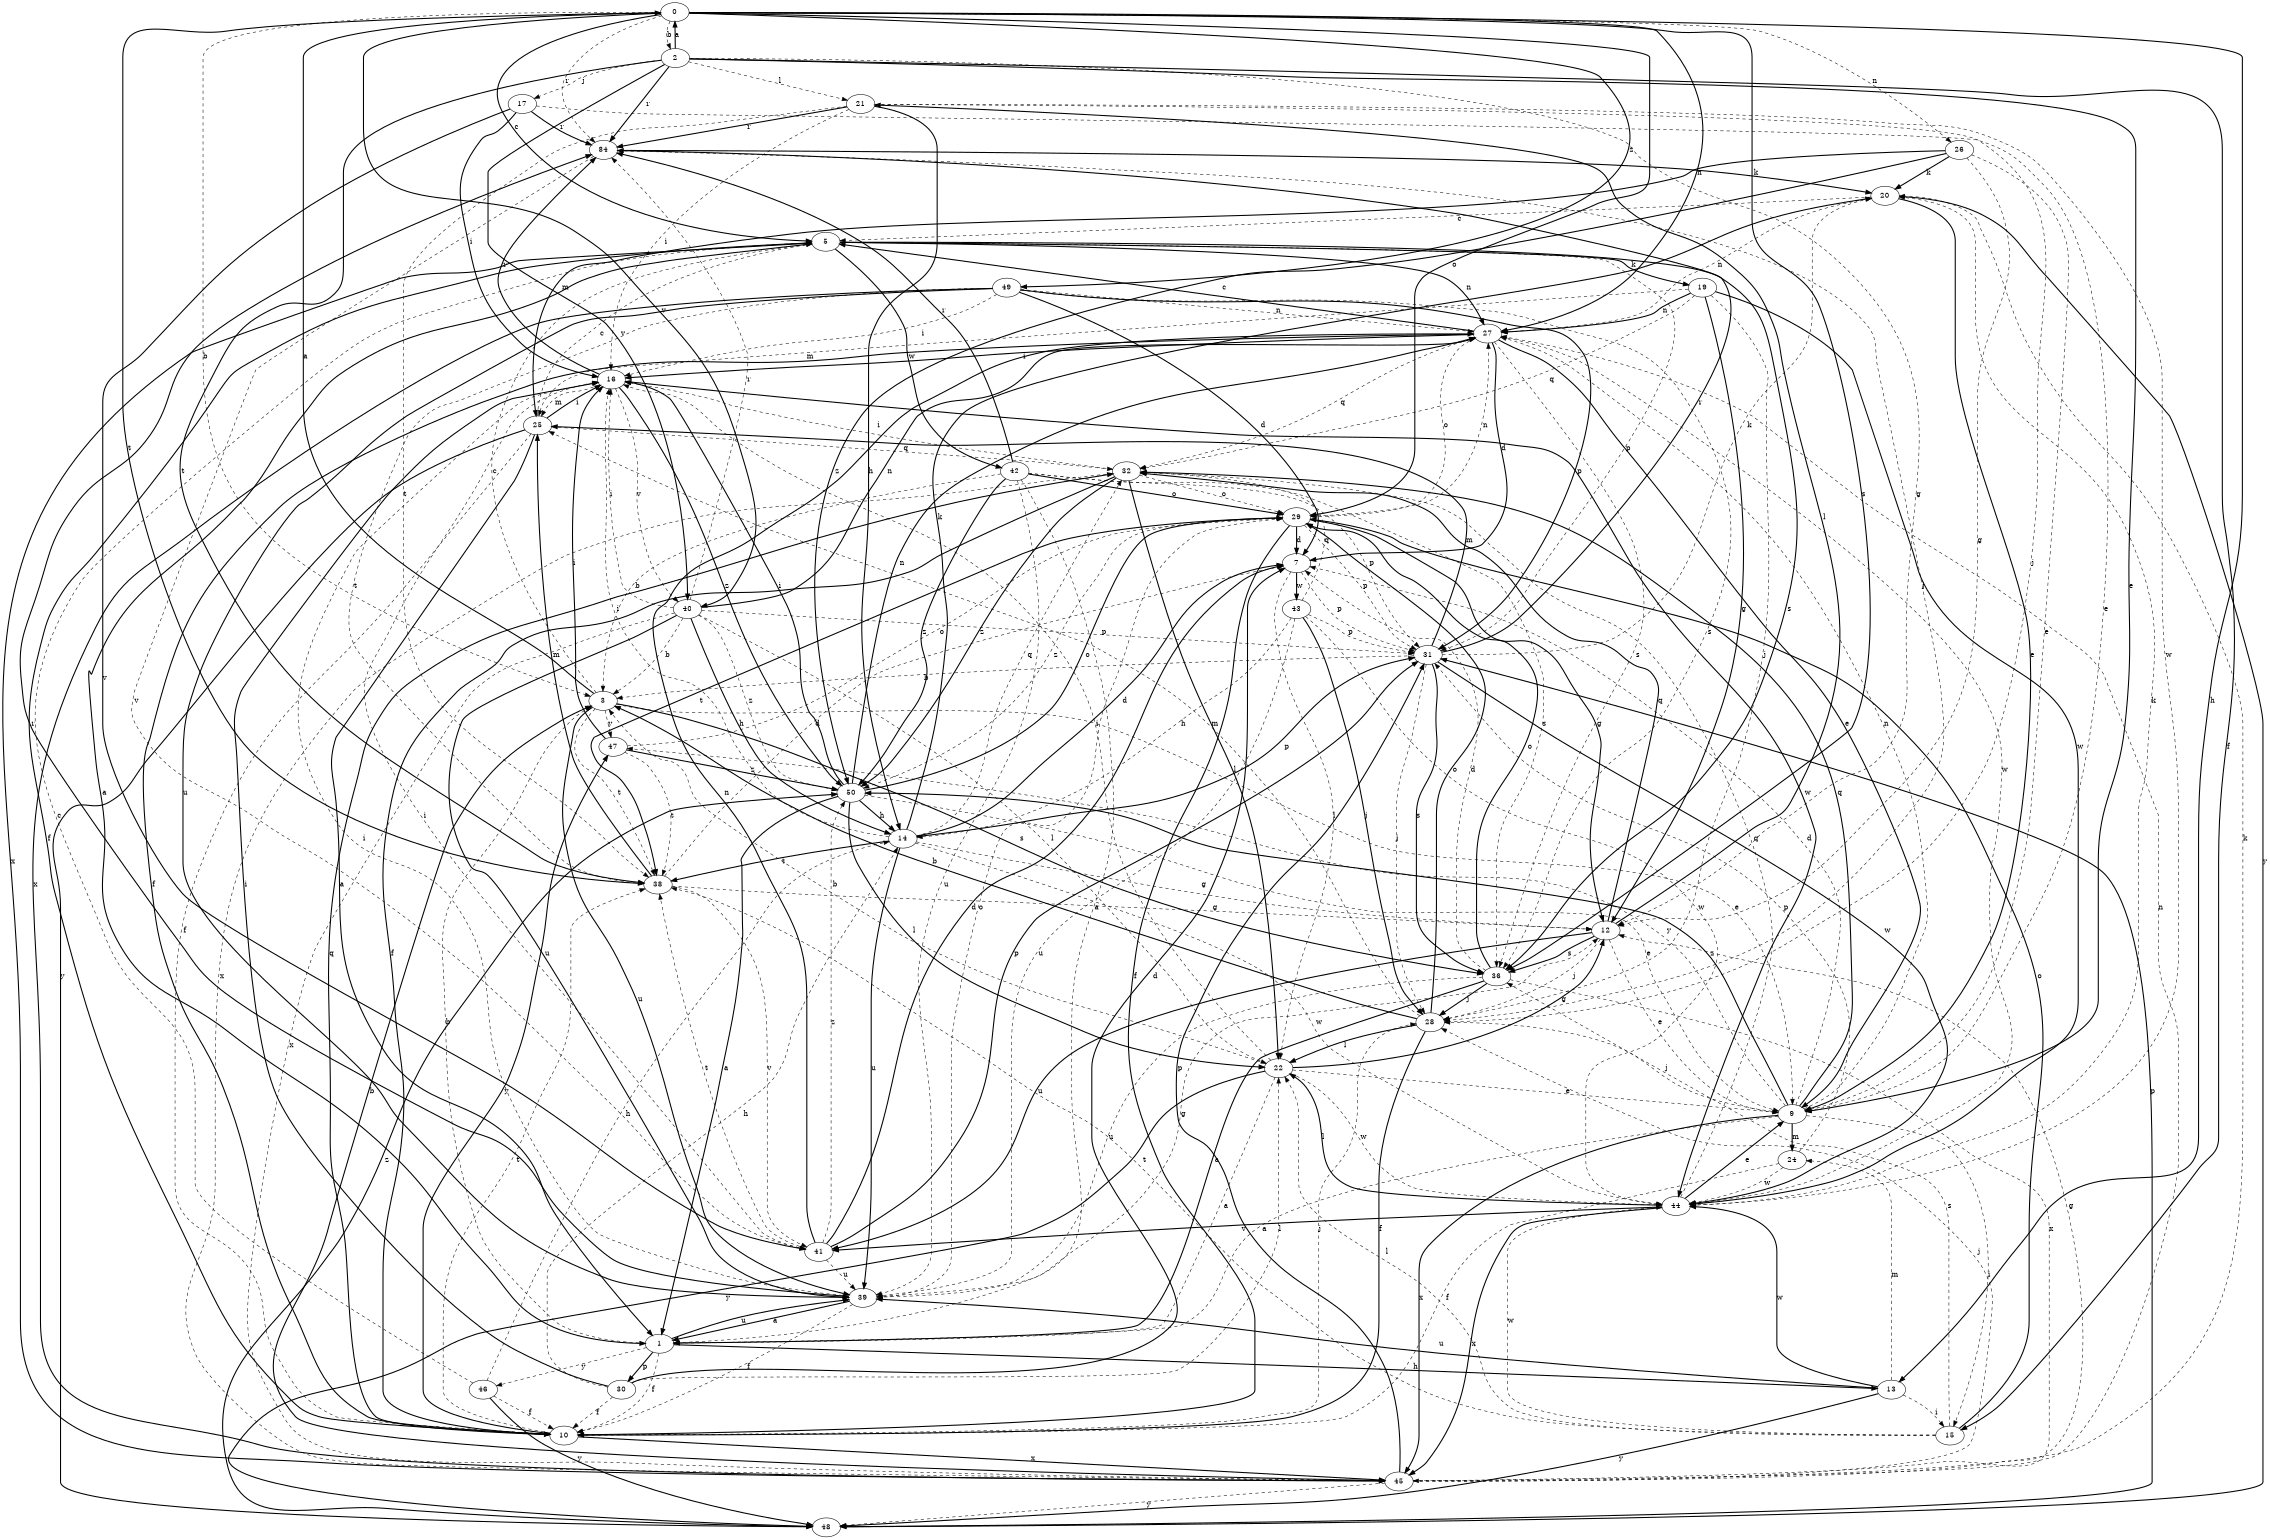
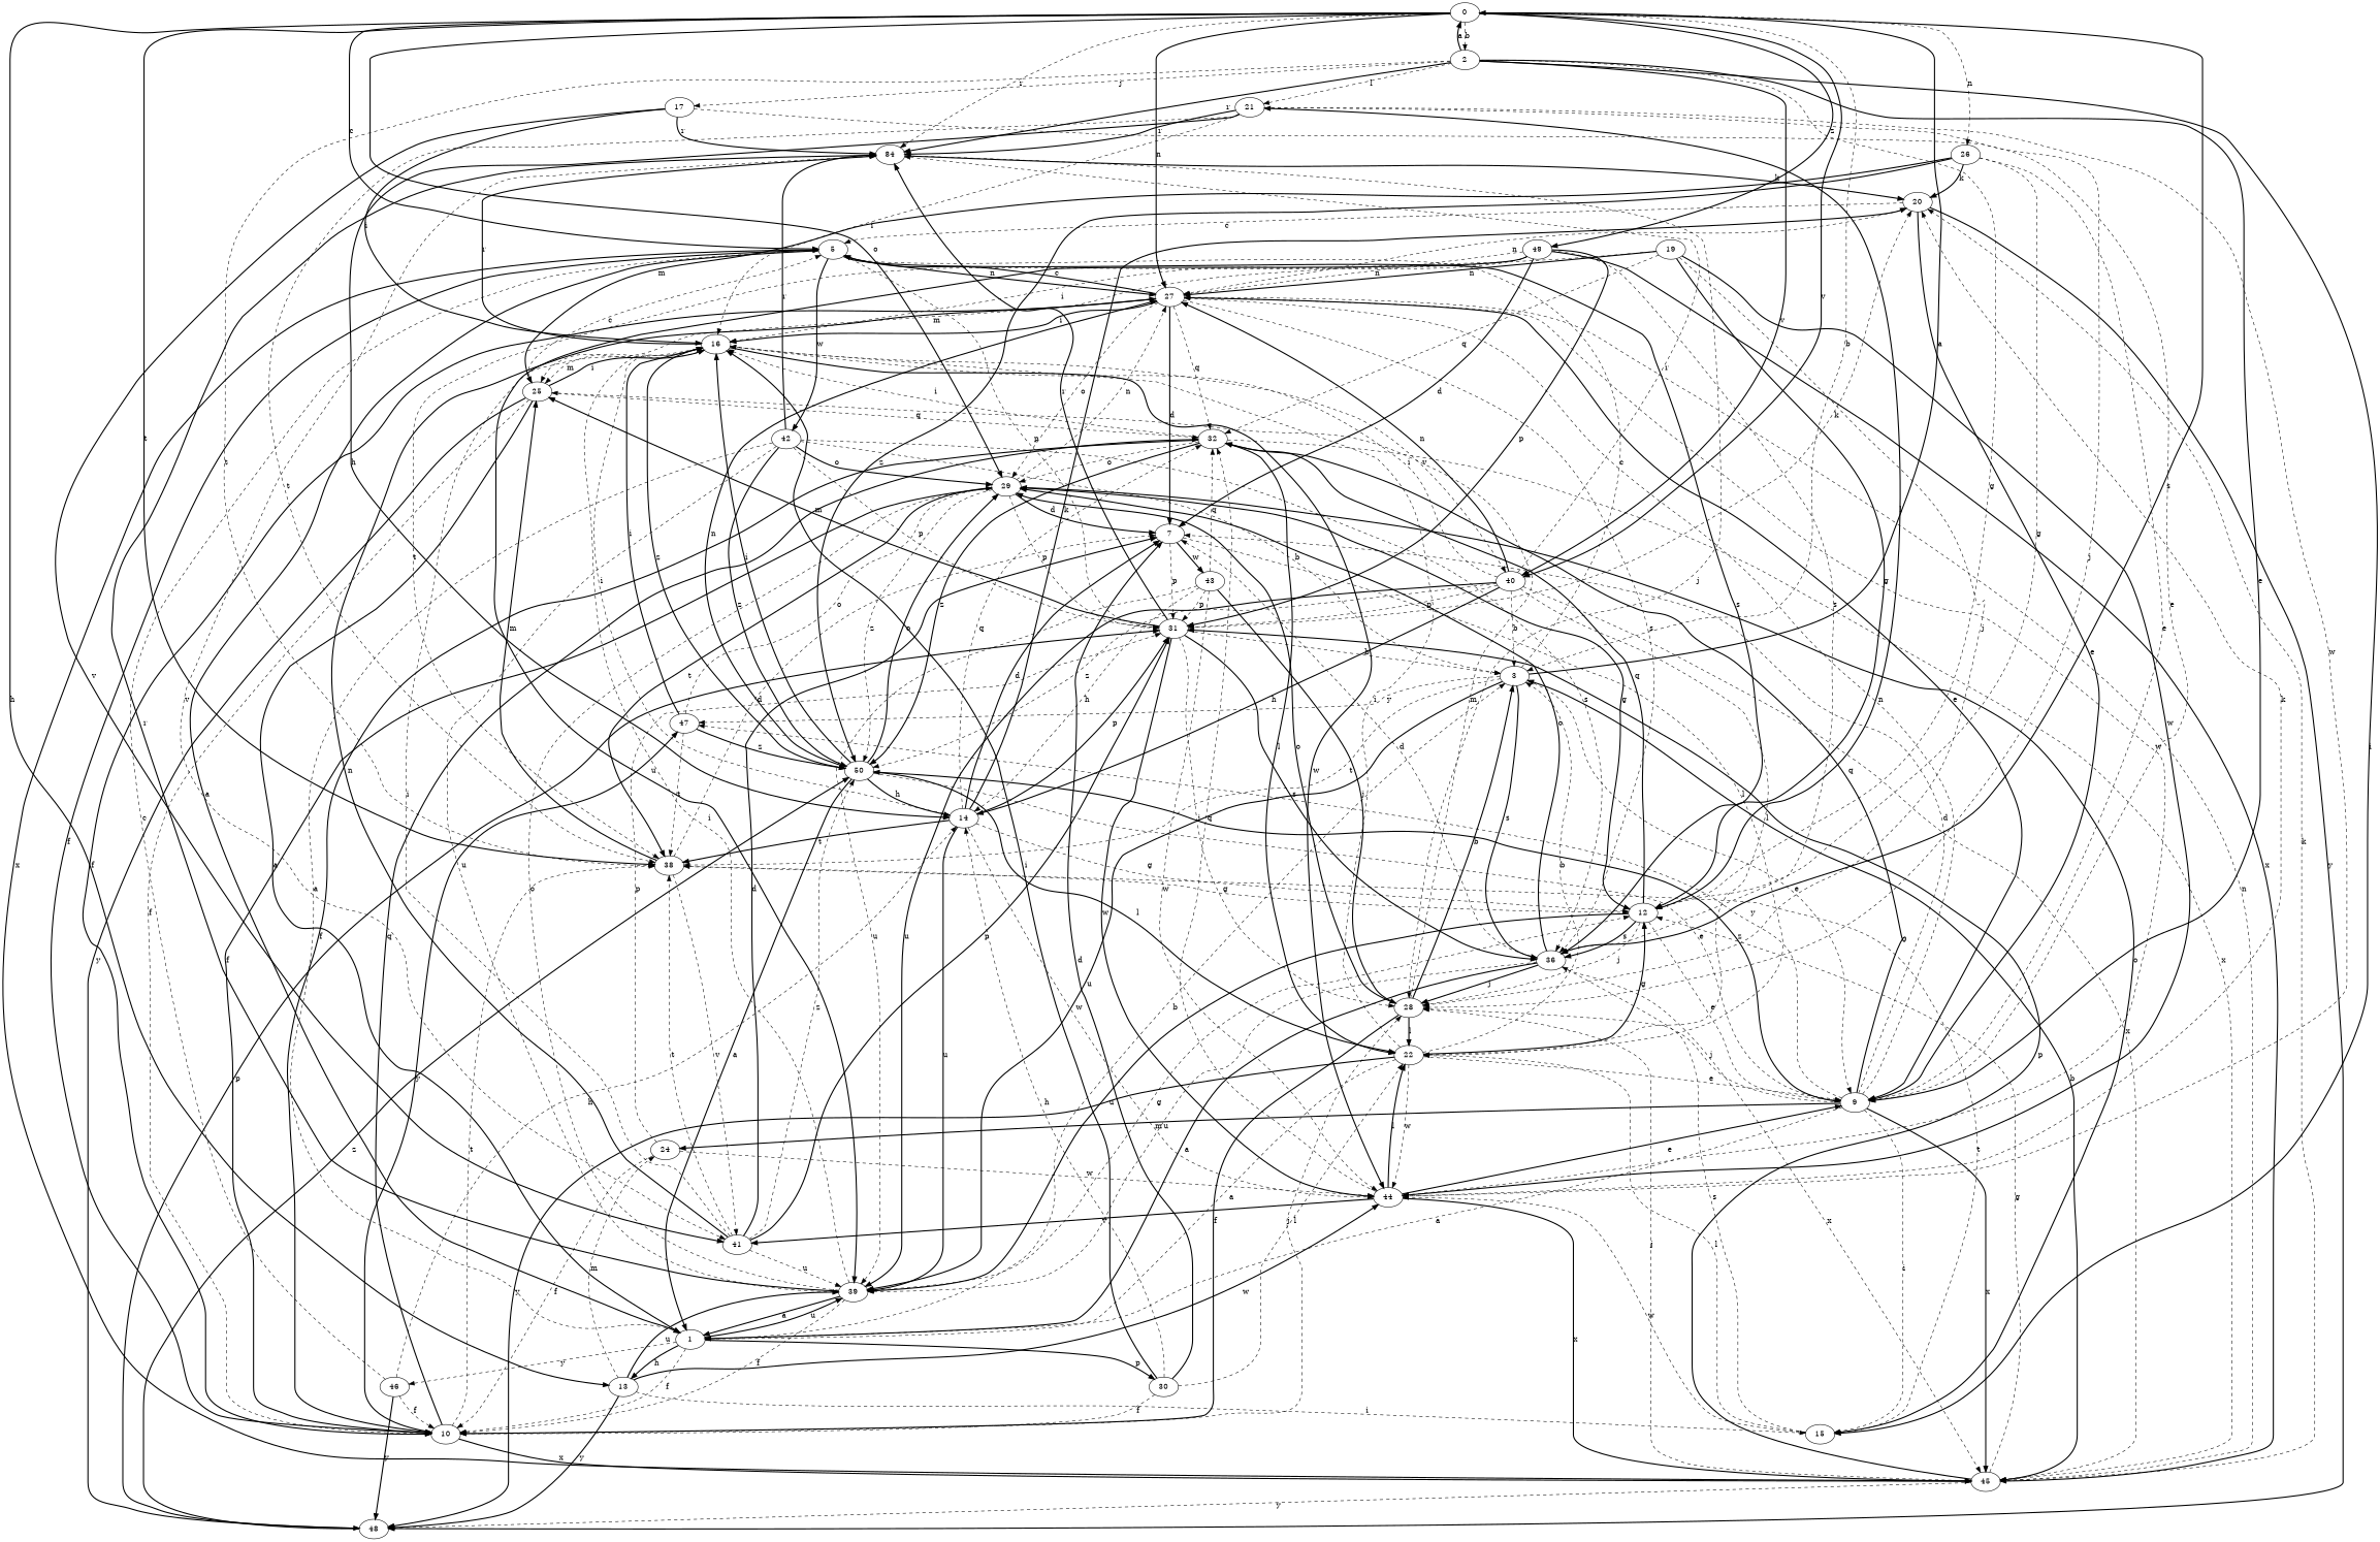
  strict digraph {
    edge [style=dashed]
    0
    2
    3
    5
    13
    26
    27
    29
    n9 [label=84]
    36
    38
    40
    49
    9
    12
    15
    17
    21
    39
    47
    1
    10
    19
    31
    42
    45
    24
    44
    48
    50
    20
    25
    7
    32
    16
    n36 [label=28]
    41
    22
    14
    30
    46
    43
    0 -> 2 [label=b]
    0 -> 3 [label=b]
    0 -> 5 [label=c style=bold]
    0 -> 13 [label=h style=bold]
    0 -> 26 [label=n]
    0 -> 27 [label=n style=bold]
    0 -> 29 [label=o style=bold]
    0 -> n9 [label=r]
    0 -> 36 [label=s style=bold]
    0 -> 38 [label=t style=bold]
    0 -> 40 [label=v style=bold]
    0 -> 49 [label=z style=bold]
    2 -> 0 [label=a style=bold]
    2 -> n9 [label=r style=bold]
-   2 -> 38 [label=t style=bold]
+   2 -> 38 [label=t]
    2 -> 40 [label=v style=bold]
    2 -> 9 [label=e style=bold]
    2 -> 12 [label=g]
-   2 -> 15 [label=f style=bold]
+   2 -> 15 [label=i style=bold]
    2 -> 17 [label=j]
    2 -> 21 [label=l]
    3 -> 0 [label=a style=bold]
    3 -> 5 [label=c]
    3 -> 36 [label=s style=bold]
    3 -> 38 [label=t]
    3 -> 9 [label=e]
    3 -> 39 [label=u style=bold]
    3 -> 47 [label=y]
    5 -> 27 [label=n style=bold]
    5 -> 36 [label=s style=bold]
    5 -> 1 [label=a style=bold]
    5 -> 10 [label=f style=bold]
-   5 -> 19 [label=k style=bold]
    5 -> 31 [label=p]
    5 -> 42 [label=w style=bold]
    5 -> 45 [label=x style=bold]
    13 -> 15 [label=i]
    13 -> 39 [label=u style=bold]
    13 -> 24 [label=m]
    13 -> 44 [label=w style=bold]
    13 -> 48 [label=y style=bold]
    26 -> 9 [label=e]
    26 -> 12 [label=g]
    26 -> 50 [label=z style=bold]
    26 -> 20 [label=k style=bold]
    26 -> 25 [label=m style=bold]
    27 -> 5 [label=c style=bold]
    27 -> 29 [label=o]
    27 -> 36 [label=s]
    27 -> 9 [label=e style=bold]
    27 -> 10 [label=f style=bold]
    27 -> 44 [label=w]
    27 -> 7 [label=d style=bold]
    27 -> 32 [label=q]
    27 -> 16 [label=i style=bold]
    29 -> 27 [label=n]
    29 -> 38 [label=t style=bold]
    29 -> 12 [label=g style=bold]
    29 -> 10 [label=f style=bold]
    29 -> 31 [label=p]
    29 -> 50 [label=z]
    29 -> 7 [label=d style=bold]
    n9 -> 20 [label=k style=bold]
    n9 -> n36 [label=j]
    n9 -> 41 [label=v]
    36 -> 29 [label=o style=bold]
    36 -> 39 [label=u]
    36 -> 1 [label=a style=bold]
    36 -> 45 [label=x]
    36 -> 7 [label=d]
    36 -> n36 [label=j style=bold]
    38 -> 12 [label=g]
    38 -> 25 [label=m style=bold]
    38 -> 7 [label=d]
    38 -> 41 [label=v]
    40 -> 3 [label=b]
    40 -> 27 [label=n style=bold]
    40 -> n9 [label=r]
    40 -> 39 [label=u style=bold]
    40 -> 31 [label=p]
    40 -> 45 [label=x]
    40 -> 50 [label=z]
    40 -> 16 [label=i]
    40 -> 22 [label=l]
    40 -> 14 [label=h style=bold]
    49 -> 27 [label=n]
    49 -> 36 [label=s]
    49 -> 38 [label=t]
    49 -> 39 [label=u style=bold]
    49 -> 31 [label=p style=bold]
    49 -> 45 [label=x style=bold]
    49 -> 7 [label=d style=bold]
    49 -> 16 [label=i]
    9 -> 27 [label=n]
    9 -> 15 [label=i]
    9 -> 47 [label=y]
    9 -> 1 [label=a]
    9 -> 45 [label=x style=bold]
    9 -> 24 [label=m style=bold]
    9 -> 50 [label=z style=bold]
    9 -> 7 [label=d]
    9 -> 32 [label=q style=bold]
    9 -> n36 [label=j]
    12 -> 36 [label=s style=bold]
    12 -> 9 [label=e]
    12 -> 21 [label=l style=bold]
-   12 -> 41 [label=u style=bold]
+   12 -> 39 [label=u style=bold]
    12 -> 32 [label=q style=bold]
    12 -> n36 [label=j]
    15 -> 29 [label=o style=bold]
    15 -> 36 [label=s]
    15 -> 38 [label=t]
    15 -> 44 [label=w]
    15 -> 22 [label=l]
    17 -> n9 [label=r style=bold]
    17 -> 9 [label=e]
    17 -> 16 [label=i style=bold]
    17 -> 41 [label=v style=bold]
    21 -> n9 [label=r style=bold]
    21 -> 38 [label=t]
    21 -> 44 [label=w]
    21 -> 16 [label=i]
    21 -> n36 [label=j]
    21 -> 14 [label=h style=bold]
    39 -> 29 [label=o]
    39 -> n9 [label=r style=bold]
    39 -> 12 [label=g]
    39 -> 1 [label=a style=bold]
    39 -> 10 [label=f]
    39 -> 16 [label=i]
    47 -> 29 [label=o]
    47 -> 38 [label=t]
    47 -> 50 [label=z style=bold]
    47 -> 16 [label=i style=bold]
    1 -> 3 [label=b]
    1 -> 13 [label=h style=bold]
    1 -> 39 [label=u style=bold]
    1 -> 10 [label=f]
    1 -> 30 [label=p style=bold]
    1 -> 46 [label=y]
    10 -> 38 [label=t]
    10 -> 47 [label=y style=bold]
    10 -> 45 [label=x style=bold]
    10 -> 32 [label=q style=bold]
    10 -> n36 [label=j]
    19 -> 27 [label=n style=bold]
    19 -> 12 [label=g style=bold]
    19 -> 44 [label=w style=bold]
    19 -> 25 [label=m]
    19 -> 32 [label=q]
    19 -> n36 [label=j]
    31 -> 3 [label=b]
    31 -> n9 [label=r style=bold]
    31 -> 36 [label=s style=bold]
    31 -> 44 [label=w style=bold]
    31 -> 20 [label=k]
    31 -> 25 [label=m style=bold]
    31 -> n36 [label=j]
    42 -> 3 [label=b]
    42 -> 29 [label=o style=bold]
    42 -> n9 [label=r style=bold]
    42 -> 36 [label=s]
    42 -> 39 [label=u]
    42 -> 1 [label=a]
    42 -> 31 [label=p]
    42 -> 50 [label=z style=bold]
    45 -> 3 [label=b style=bold]
    45 -> 27 [label=n]
    45 -> 12 [label=g]
    45 -> 31 [label=p style=bold]
    45 -> 48 [label=y]
    45 -> 20 [label=k]
    45 -> n36 [label=j]
    24 -> 10 [label=f]
    24 -> 31 [label=p]
    24 -> 44 [label=w]
    44 -> 9 [label=e style=bold]
    44 -> 45 [label=x style=bold]
    44 -> 20 [label=k]
    44 -> 32 [label=q]
    44 -> 41 [label=v style=bold]
    44 -> 22 [label=l style=bold]
    48 -> 31 [label=p style=bold]
    48 -> 50 [label=z style=bold]
    50 -> 27 [label=n style=bold]
    50 -> 29 [label=o style=bold]
    50 -> 9 [label=e]
    50 -> 1 [label=a style=bold]
    50 -> 16 [label=i style=bold]
    50 -> 22 [label=l style=bold]
    50 -> 14 [label=h style=bold]
    20 -> 5 [label=c]
    20 -> 27 [label=n]
    20 -> 9 [label=e style=bold]
    20 -> 48 [label=y style=bold]
    25 -> 5 [label=c]
    25 -> 1 [label=a style=bold]
    25 -> 10 [label=f]
    25 -> 48 [label=y style=bold]
    25 -> 32 [label=q]
    25 -> 16 [label=i style=bold]
    7 -> 31 [label=p]
    7 -> 22 [label=l]
    7 -> 43 [label=w style=bold]
    32 -> 29 [label=o]
    32 -> 10 [label=f style=bold]
    32 -> 45 [label=x]
    32 -> 50 [label=z style=bold]
    32 -> 16 [label=i]
    32 -> 22 [label=l style=bold]
    16 -> n9 [label=r style=bold]
    16 -> 40 [label=v]
    16 -> 44 [label=w style=bold]
    16 -> 50 [label=z style=bold]
    16 -> 25 [label=m]
    n36 -> 3 [label=b style=bold]
    n36 -> 29 [label=o style=bold]
    n36 -> 10 [label=f style=bold]
    n36 -> 25 [label=m]
    n36 -> 22 [label=l style=bold]
    41 -> 27 [label=n style=bold]
    41 -> 38 [label=t]
    41 -> 39 [label=u]
    41 -> 31 [label=p style=bold]
    41 -> 50 [label=z]
    41 -> 7 [label=d style=bold]
    41 -> 16 [label=i]
    22 -> 3 [label=b]
    22 -> 9 [label=e]
    22 -> 12 [label=g style=bold]
    22 -> 1 [label=a]
    22 -> 44 [label=w]
    22 -> 48 [label=y style=bold]
    22 -> 16 [label=i]
    14 -> 38 [label=t style=bold]
    14 -> 12 [label=g]
    14 -> 39 [label=u style=bold]
    14 -> 31 [label=p style=bold]
    14 -> 44 [label=w]
    14 -> 20 [label=k style=bold]
    14 -> 7 [label=d style=bold]
    14 -> 32 [label=q]
    14 -> 16 [label=i]
    30 -> 10 [label=f]
    30 -> 7 [label=d style=bold]
    30 -> 16 [label=i style=bold]
    30 -> 22 [label=l]
    30 -> 14 [label=h]
    46 -> 5 [label=c]
    46 -> 10 [label=f]
    46 -> 48 [label=y style=bold]
    46 -> 14 [label=h]
    43 -> 39 [label=u]
    43 -> 31 [label=p]
    43 -> 44 [label=w]
    43 -> 32 [label=q]
    43 -> n36 [label=j style=bold]
    43 -> 14 [label=h]
  }
